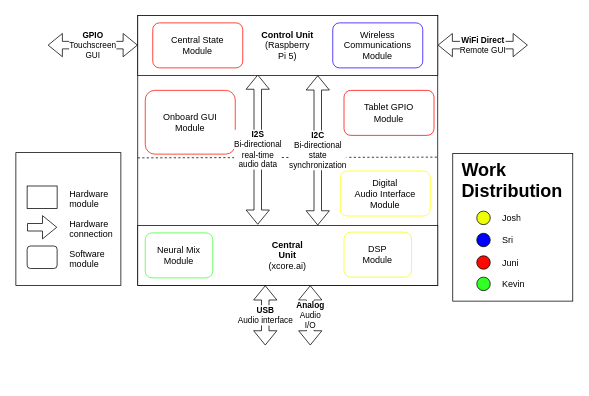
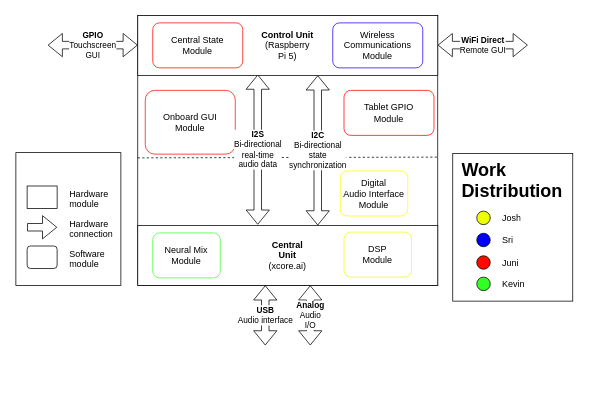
  <mxCell id="0" />
  <mxCell id="1" parent="0" />
  <mxCell id="2" value="" style="rounded=0;whiteSpace=wrap;html=1;" parent="1" vertex="1"><mxGeometry x="20.5" y="203" width="140" height="177" as="geometry" /></mxCell>
  <mxCell id="3" value="" style="rounded=0;whiteSpace=wrap;html=1;" parent="1" vertex="1"><mxGeometry x="603" y="204" width="160" height="197" as="geometry" /></mxCell>
  <mxCell id="4" value="" style="rounded=0;whiteSpace=wrap;html=1;" parent="1" vertex="1"><mxGeometry x="183" y="20" width="400" height="360" as="geometry" /></mxCell>
  <mxCell id="5" value="" style="endArrow=none;dashed=1;html=1;rounded=0;" parent="1" edge="1"><mxGeometry width="50" height="50" relative="1" as="geometry"><mxPoint x="183" y="210" as="sourcePoint" /><mxPoint x="583" y="209" as="targetPoint" /></mxGeometry></mxCell>
  <mxCell id="6" value="&lt;b&gt;Control Unit&lt;/b&gt;&lt;br&gt;(Raspberry&lt;br&gt;Pi 5)" style="whiteSpace=wrap;html=1;movable=1;resizable=1;rotatable=1;deletable=1;editable=1;locked=0;connectable=1;" parent="1" vertex="1"><mxGeometry x="183" y="20" width="400" height="80" as="geometry" /></mxCell>
  <mxCell id="7" value="&lt;b&gt;Central&lt;/b&gt;&lt;div&gt;&lt;b&gt;Unit&lt;/b&gt;&lt;/div&gt;&lt;div&gt;(xcore.ai)&lt;/div&gt;" style="whiteSpace=wrap;html=1;" parent="1" vertex="1"><mxGeometry x="183" y="300" width="400" height="80" as="geometry" /></mxCell>
  <mxCell id="8" value="&lt;b&gt;I2C&lt;/b&gt;&lt;div&gt;Bi-directional&lt;br&gt;state&lt;br&gt;synchronization&lt;/div&gt;" style="shape=flexArrow;endArrow=classic;startArrow=classic;html=1;rounded=0;exitX=0.5;exitY=0;exitDx=0;exitDy=0;fillColor=#FFFFFF;entryX=0.5;entryY=1;entryDx=0;entryDy=0;" parent="1" edge="1"><mxGeometry x="-0.002" width="100" height="100" relative="1" as="geometry"><mxPoint x="423" y="300" as="sourcePoint" /><mxPoint x="423" y="100" as="targetPoint" /><Array as="points" /><mxPoint as="offset" /></mxGeometry></mxCell>
  <mxCell id="9" value="&lt;b&gt;USB&lt;/b&gt;&lt;br&gt;Audio interface" style="shape=flexArrow;endArrow=classic;startArrow=classic;html=1;rounded=0;" parent="1" edge="1"><mxGeometry width="100" height="100" relative="1" as="geometry"><mxPoint x="353" y="460" as="sourcePoint" /><mxPoint x="353" y="380" as="targetPoint" /></mxGeometry></mxCell>
  <mxCell id="10" value="&lt;b&gt;Analog&lt;/b&gt;&lt;br&gt;Audio&lt;br&gt;I/O" style="shape=flexArrow;endArrow=classic;startArrow=classic;html=1;rounded=0;" parent="1" edge="1"><mxGeometry width="100" height="100" relative="1" as="geometry"><mxPoint x="413" y="460" as="sourcePoint" /><mxPoint x="413" y="380" as="targetPoint" /></mxGeometry></mxCell>
  <mxCell id="11" value="&lt;b&gt;WiFi Direct&lt;/b&gt;&lt;br&gt;Remote&lt;b&gt; &lt;/b&gt;GUI" style="shape=flexArrow;endArrow=classic;startArrow=classic;html=1;rounded=0;" parent="1" edge="1"><mxGeometry width="100" height="100" relative="1" as="geometry"><mxPoint x="583" y="59.66" as="sourcePoint" /><mxPoint x="703" y="59.66" as="targetPoint" /><mxPoint as="offset" /></mxGeometry></mxCell>
  <mxCell id="12" value="&lt;b&gt;GPIO&lt;/b&gt;&lt;br&gt;Touchscreen&lt;br&gt;GUI" style="shape=flexArrow;endArrow=classic;startArrow=classic;html=1;rounded=0;" parent="1" edge="1"><mxGeometry width="100" height="100" relative="1" as="geometry"><mxPoint x="63" y="59.66" as="sourcePoint" /><mxPoint x="183" y="59.66" as="targetPoint" /></mxGeometry></mxCell>
  <mxCell id="13" value="" style="shape=image;imageAspect=0;aspect=fixed;verticalLabelPosition=bottom;verticalAlign=top;image=https://png.pngtree.com/png-clipart/20230818/original/pngtree-touch-screen-icon-on-white-background-picture-image_8008644.png;" parent="1" vertex="1"><mxGeometry x="23" y="40" width="40" height="40" as="geometry" /></mxCell>
  <mxCell id="14" value="" style="shape=image;imageAspect=0;aspect=fixed;verticalLabelPosition=bottom;verticalAlign=top;image=https://images-wixmp-ed30a86b8c4ca887773594c2.wixmp.com/f/fd5829ed-efc1-4ca8-813f-8e31e4df26af/deis5c8-5b152a39-d7c5-48ca-8f46-457dedd08b89.png?token=eyJ0eXAiOiJKV1QiLCJhbGciOiJIUzI1NiJ9.eyJzdWIiOiJ1cm46YXBwOjdlMGQxODg5ODIyNjQzNzNhNWYwZDQxNWVhMGQyNmUwIiwiaXNzIjoidXJuOmFwcDo3ZTBkMTg4OTgyMjY0MzczYTVmMGQ0MTVlYTBkMjZlMCIsIm9iaiI6W1t7InBhdGgiOiJcL2ZcL2ZkNTgyOWVkLWVmYzEtNGNhOC04MTNmLThlMzFlNGRmMjZhZlwvZGVpczVjOC01YjE1MmEzOS1kN2M1LTQ4Y2EtOGY0Ni00NTdkZWRkMDhiODkucG5nIn1dXSwiYXVkIjpbInVybjpzZXJ2aWNlOmZpbGUuZG93bmxvYWQiXX0.x1k5DJDcYcoVa5HS6QVFHuJ6baGCyKgDP5dfoc-Dfa0;" parent="1" vertex="1"><mxGeometry x="393" y="472" width="36.04" height="28" as="geometry" /></mxCell>
  <mxCell id="15" value="" style="shape=image;imageAspect=0;aspect=fixed;verticalLabelPosition=bottom;verticalAlign=top;image=https://t4.ftcdn.net/jpg/06/16/63/87/360_F_616638761_ePK1FxzEFNwbGeZc7Hw5rp7cbnzVrVv6.jpg;" parent="1" vertex="1"><mxGeometry x="708.35" y="47.5" width="34.65" height="25" as="geometry" /></mxCell>
  <mxCell id="16" value="Central State&lt;br&gt;Module" style="rounded=1;whiteSpace=wrap;html=1;strokeColor=#FF0800;" parent="1" vertex="1"><mxGeometry x="203" y="30" width="120" height="60" as="geometry" /></mxCell>
  <mxCell id="17" value="Wireless&lt;br&gt;Communications&lt;br&gt;Module" style="rounded=1;whiteSpace=wrap;html=1;strokeColor=#2200FF;" parent="1" vertex="1"><mxGeometry x="443" y="30" width="120" height="60" as="geometry" /></mxCell>
  <mxCell id="18" value="Onboard GUI&lt;br&gt;Module" style="rounded=1;whiteSpace=wrap;html=1;strokeColor=#FF1100;" parent="1" vertex="1"><mxGeometry x="193" y="120" width="120" height="85" as="geometry" /></mxCell>
  <mxCell id="19" value="Tablet GPIO&lt;br&gt;Module" style="rounded=1;whiteSpace=wrap;html=1;strokeColor=#FF0000;" parent="1" vertex="1"><mxGeometry x="458" y="120" width="120" height="60" as="geometry" /></mxCell>
- <mxCell id="20" value="Neural Mix&lt;br&gt;Module" style="rounded=1;whiteSpace=wrap;html=1;strokeColor=#43FF36;" parent="1" vertex="1"><mxGeometry x="193" y="310" width="90" height="60" as="geometry" /></mxCell>
+ <mxCell id="20" value="Neural Mix&lt;br&gt;Module" style="rounded=1;whiteSpace=wrap;html=1;strokeColor=#43FF36;" parent="1" vertex="1"><mxGeometry x="203" y="310" width="90" height="60" as="geometry" /></mxCell>
  <mxCell id="21" value="DSP&lt;br&gt;Module" style="rounded=1;whiteSpace=wrap;html=1;strokeColor=#EFFF0D;" parent="1" vertex="1"><mxGeometry x="458" y="309" width="90" height="60" as="geometry" /></mxCell>
- <mxCell id="22" value="Digital&lt;br&gt;Audio Interface&lt;br&gt;Module" style="rounded=1;whiteSpace=wrap;html=1;strokeColor=#FFFF00;" parent="1" vertex="1"><mxGeometry x="453" y="227.5" width="120" height="60" as="geometry" /></mxCell>
+ <mxCell id="22" value="Digital&lt;br&gt;Audio Interface&lt;br&gt;Module" style="rounded=1;whiteSpace=wrap;html=1;strokeColor=#FFFF00;" parent="1" vertex="1"><mxGeometry x="453" y="227.5" width="90" height="60" as="geometry" /></mxCell>
  <mxCell id="23" value="" style="endArrow=none;dashed=1;html=1;rounded=0;" parent="1" target="4" edge="1"><mxGeometry width="50" height="50" relative="1" as="geometry"><mxPoint x="183" y="210" as="sourcePoint" /><mxPoint x="233" y="160" as="targetPoint" /></mxGeometry></mxCell>
  <mxCell id="24" value="" style="rounded=1;whiteSpace=wrap;html=1;" parent="1" vertex="1"><mxGeometry x="35.5" y="327.5" width="40" height="30" as="geometry" /></mxCell>
  <mxCell id="25" value="Software&lt;br&gt;module" style="text;strokeColor=none;fillColor=none;align=left;verticalAlign=middle;spacingLeft=4;spacingRight=4;overflow=hidden;points=[[0,0.5],[1,0.5]];portConstraint=eastwest;rotatable=0;whiteSpace=wrap;html=1;" parent="1" vertex="1"><mxGeometry x="85.5" y="327.5" width="80" height="30" as="geometry" /></mxCell>
  <mxCell id="26" value="" style="shape=flexArrow;endArrow=classic;html=1;rounded=0;" parent="1" edge="1"><mxGeometry width="50" height="50" relative="1" as="geometry"><mxPoint x="35.5" y="302.5" as="sourcePoint" /><mxPoint x="75.5" y="302.5" as="targetPoint" /></mxGeometry></mxCell>
  <mxCell id="27" value="Hardware&lt;br&gt;connection" style="text;strokeColor=none;fillColor=none;align=left;verticalAlign=middle;spacingLeft=4;spacingRight=4;overflow=hidden;points=[[0,0.5],[1,0.5]];portConstraint=eastwest;rotatable=0;whiteSpace=wrap;html=1;" parent="1" vertex="1"><mxGeometry x="85.5" y="287.5" width="80" height="30" as="geometry" /></mxCell>
  <mxCell id="28" value="" style="rounded=0;whiteSpace=wrap;html=1;" parent="1" vertex="1"><mxGeometry x="35.5" y="247.5" width="40" height="30" as="geometry" /></mxCell>
  <mxCell id="29" value="Hardware&lt;br&gt;module" style="text;strokeColor=none;fillColor=none;align=left;verticalAlign=middle;spacingLeft=4;spacingRight=4;overflow=hidden;points=[[0,0.5],[1,0.5]];portConstraint=eastwest;rotatable=0;whiteSpace=wrap;html=1;" parent="1" vertex="1"><mxGeometry x="85.5" y="247.5" width="80" height="30" as="geometry" /></mxCell>
  <mxCell id="30" value="&lt;h1 style=&quot;margin-top: 0px;&quot;&gt;Work&lt;br&gt;Distribution&lt;br&gt;&lt;br&gt;&lt;/h1&gt;" style="text;html=1;whiteSpace=wrap;overflow=hidden;rounded=0;" parent="1" vertex="1"><mxGeometry x="613" y="205" width="150" height="70" as="geometry" /></mxCell>
  <mxCell id="31" value="" style="ellipse;whiteSpace=wrap;html=1;aspect=fixed;fillColor=#EEFF03;" parent="1" vertex="1"><mxGeometry x="635" y="281" width="18" height="18" as="geometry" /></mxCell>
  <mxCell id="32" value="" style="ellipse;whiteSpace=wrap;html=1;aspect=fixed;fillColor=#0000FF;" parent="1" vertex="1"><mxGeometry x="635" y="310.5" width="18" height="18" as="geometry" /></mxCell>
  <mxCell id="33" value="" style="ellipse;whiteSpace=wrap;html=1;aspect=fixed;fillColor=#FF0800;" parent="1" vertex="1"><mxGeometry x="635" y="340.5" width="18" height="18" as="geometry" /></mxCell>
  <mxCell id="34" value="Josh" style="text;strokeColor=none;fillColor=none;align=left;verticalAlign=middle;spacingLeft=4;spacingRight=4;overflow=hidden;points=[[0,0.5],[1,0.5]];portConstraint=eastwest;rotatable=0;whiteSpace=wrap;html=1;" parent="1" vertex="1"><mxGeometry x="663" y="275" width="80" height="30" as="geometry" /></mxCell>
  <mxCell id="35" value="Sri" style="text;strokeColor=none;fillColor=none;align=left;verticalAlign=middle;spacingLeft=4;spacingRight=4;overflow=hidden;points=[[0,0.5],[1,0.5]];portConstraint=eastwest;rotatable=0;whiteSpace=wrap;html=1;" parent="1" vertex="1"><mxGeometry x="663" y="305" width="80" height="30" as="geometry" /></mxCell>
  <mxCell id="36" value="Juni" style="text;strokeColor=none;fillColor=none;align=left;verticalAlign=middle;spacingLeft=4;spacingRight=4;overflow=hidden;points=[[0,0.5],[1,0.5]];portConstraint=eastwest;rotatable=0;whiteSpace=wrap;html=1;" parent="1" vertex="1"><mxGeometry x="663" y="335" width="80" height="30" as="geometry" /></mxCell>
  <mxCell id="37" value="" style="ellipse;whiteSpace=wrap;html=1;aspect=fixed;fillColor=#32FF24;" parent="1" vertex="1"><mxGeometry x="635" y="369" width="18" height="18" as="geometry" /></mxCell>
  <mxCell id="38" value="Kevin" style="text;strokeColor=none;fillColor=none;align=left;verticalAlign=middle;spacingLeft=4;spacingRight=4;overflow=hidden;points=[[0,0.5],[1,0.5]];portConstraint=eastwest;rotatable=0;whiteSpace=wrap;html=1;" parent="1" vertex="1"><mxGeometry x="663" y="363" width="80" height="30" as="geometry" /></mxCell>
  <mxCell id="39" value="" style="shape=image;imageAspect=0;aspect=fixed;verticalLabelPosition=bottom;verticalAlign=top;image=https://www.vectorico.com/wp-content/uploads/2019/01/usb-symbol.png;" parent="1" vertex="1"><mxGeometry x="333" y="466" width="40" height="40" as="geometry" /></mxCell>
  <mxCell id="40" value="&lt;b&gt;I2S&lt;/b&gt;&lt;div&gt;Bi-directional&lt;br&gt;real-time&lt;/div&gt;&lt;div&gt;audio data&lt;br&gt;&lt;/div&gt;" style="shape=flexArrow;endArrow=classic;startArrow=classic;html=1;rounded=0;exitX=0.5;exitY=0;exitDx=0;exitDy=0;fillColor=#FFFFFF;entryX=0.5;entryY=1;entryDx=0;entryDy=0;" parent="1" edge="1"><mxGeometry width="100" height="100" relative="1" as="geometry"><mxPoint x="343" y="299" as="sourcePoint" /><mxPoint x="343" y="99" as="targetPoint" /><Array as="points" /><mxPoint as="offset" /></mxGeometry></mxCell>
